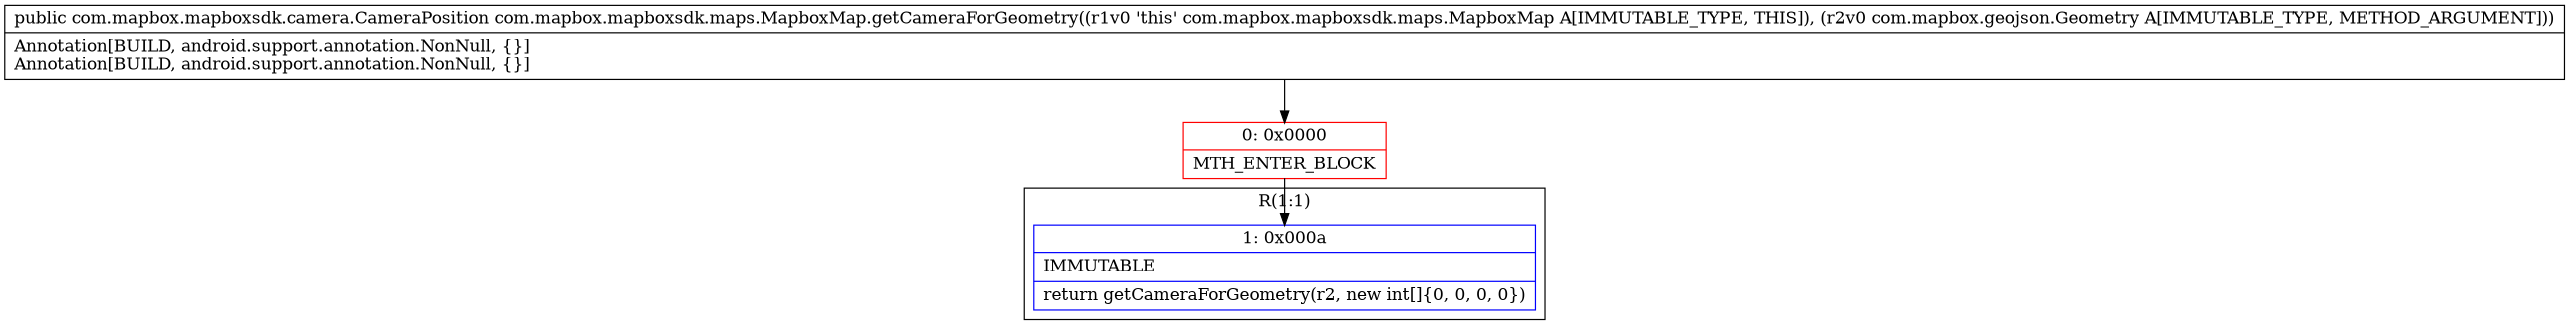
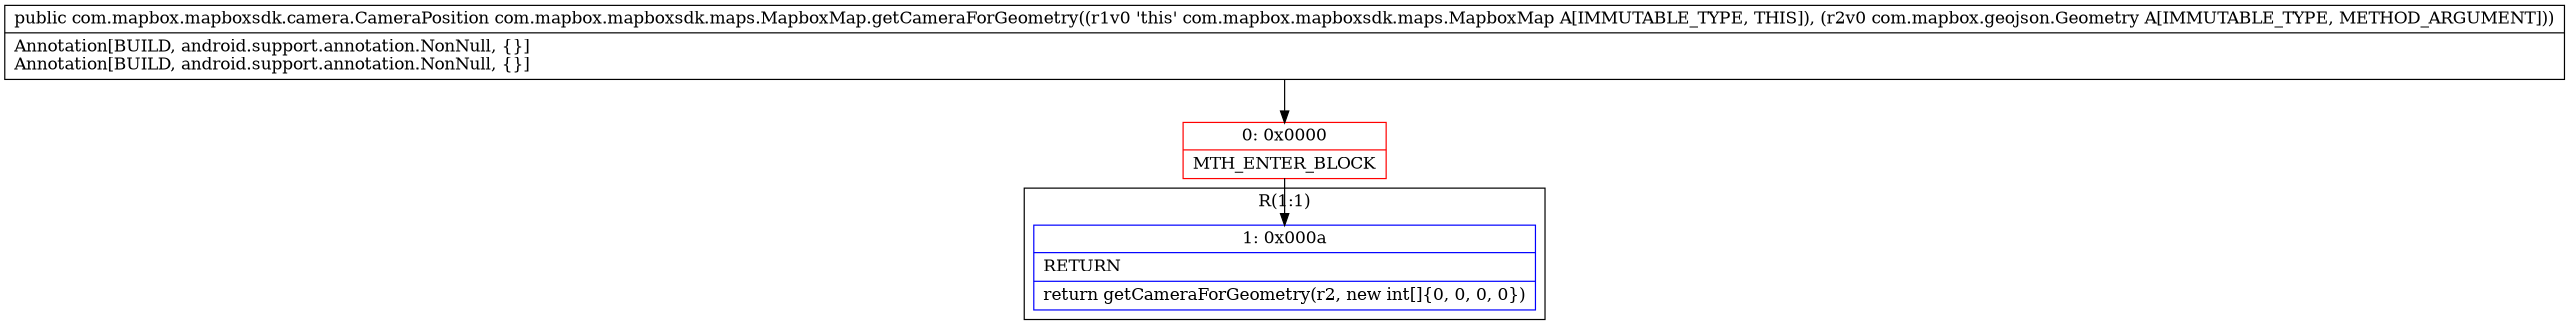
  digraph {
    node [shape=record]
-   n1 [color=blue label="{1\:\ 0x000a|IMMUTABLE\l|return getCameraForGeometry(r2, new int[]\{0, 0, 0, 0\})\l}"]
+   n1 [color=blue label="{1\:\ 0x000a|RETURN\l|return getCameraForGeometry(r2, new int[]\{0, 0, 0, 0\})\l}"]
    n2 [color=red label="{0\:\ 0x0000|MTH_ENTER_BLOCK\l}"]
    n3 [label="{public com.mapbox.mapboxsdk.camera.CameraPosition com.mapbox.mapboxsdk.maps.MapboxMap.getCameraForGeometry((r1v0 'this' com.mapbox.mapboxsdk.maps.MapboxMap A[IMMUTABLE_TYPE, THIS]), (r2v0 com.mapbox.geojson.Geometry A[IMMUTABLE_TYPE, METHOD_ARGUMENT]))  | Annotation[BUILD, android.support.annotation.NonNull, \{\}]\lAnnotation[BUILD, android.support.annotation.NonNull, \{\}]\l}"]
    subgraph cluster_1 {
      label="R(1:1)"
      n1
    }
    n2 -> n1
    n3 -> n2
  }
